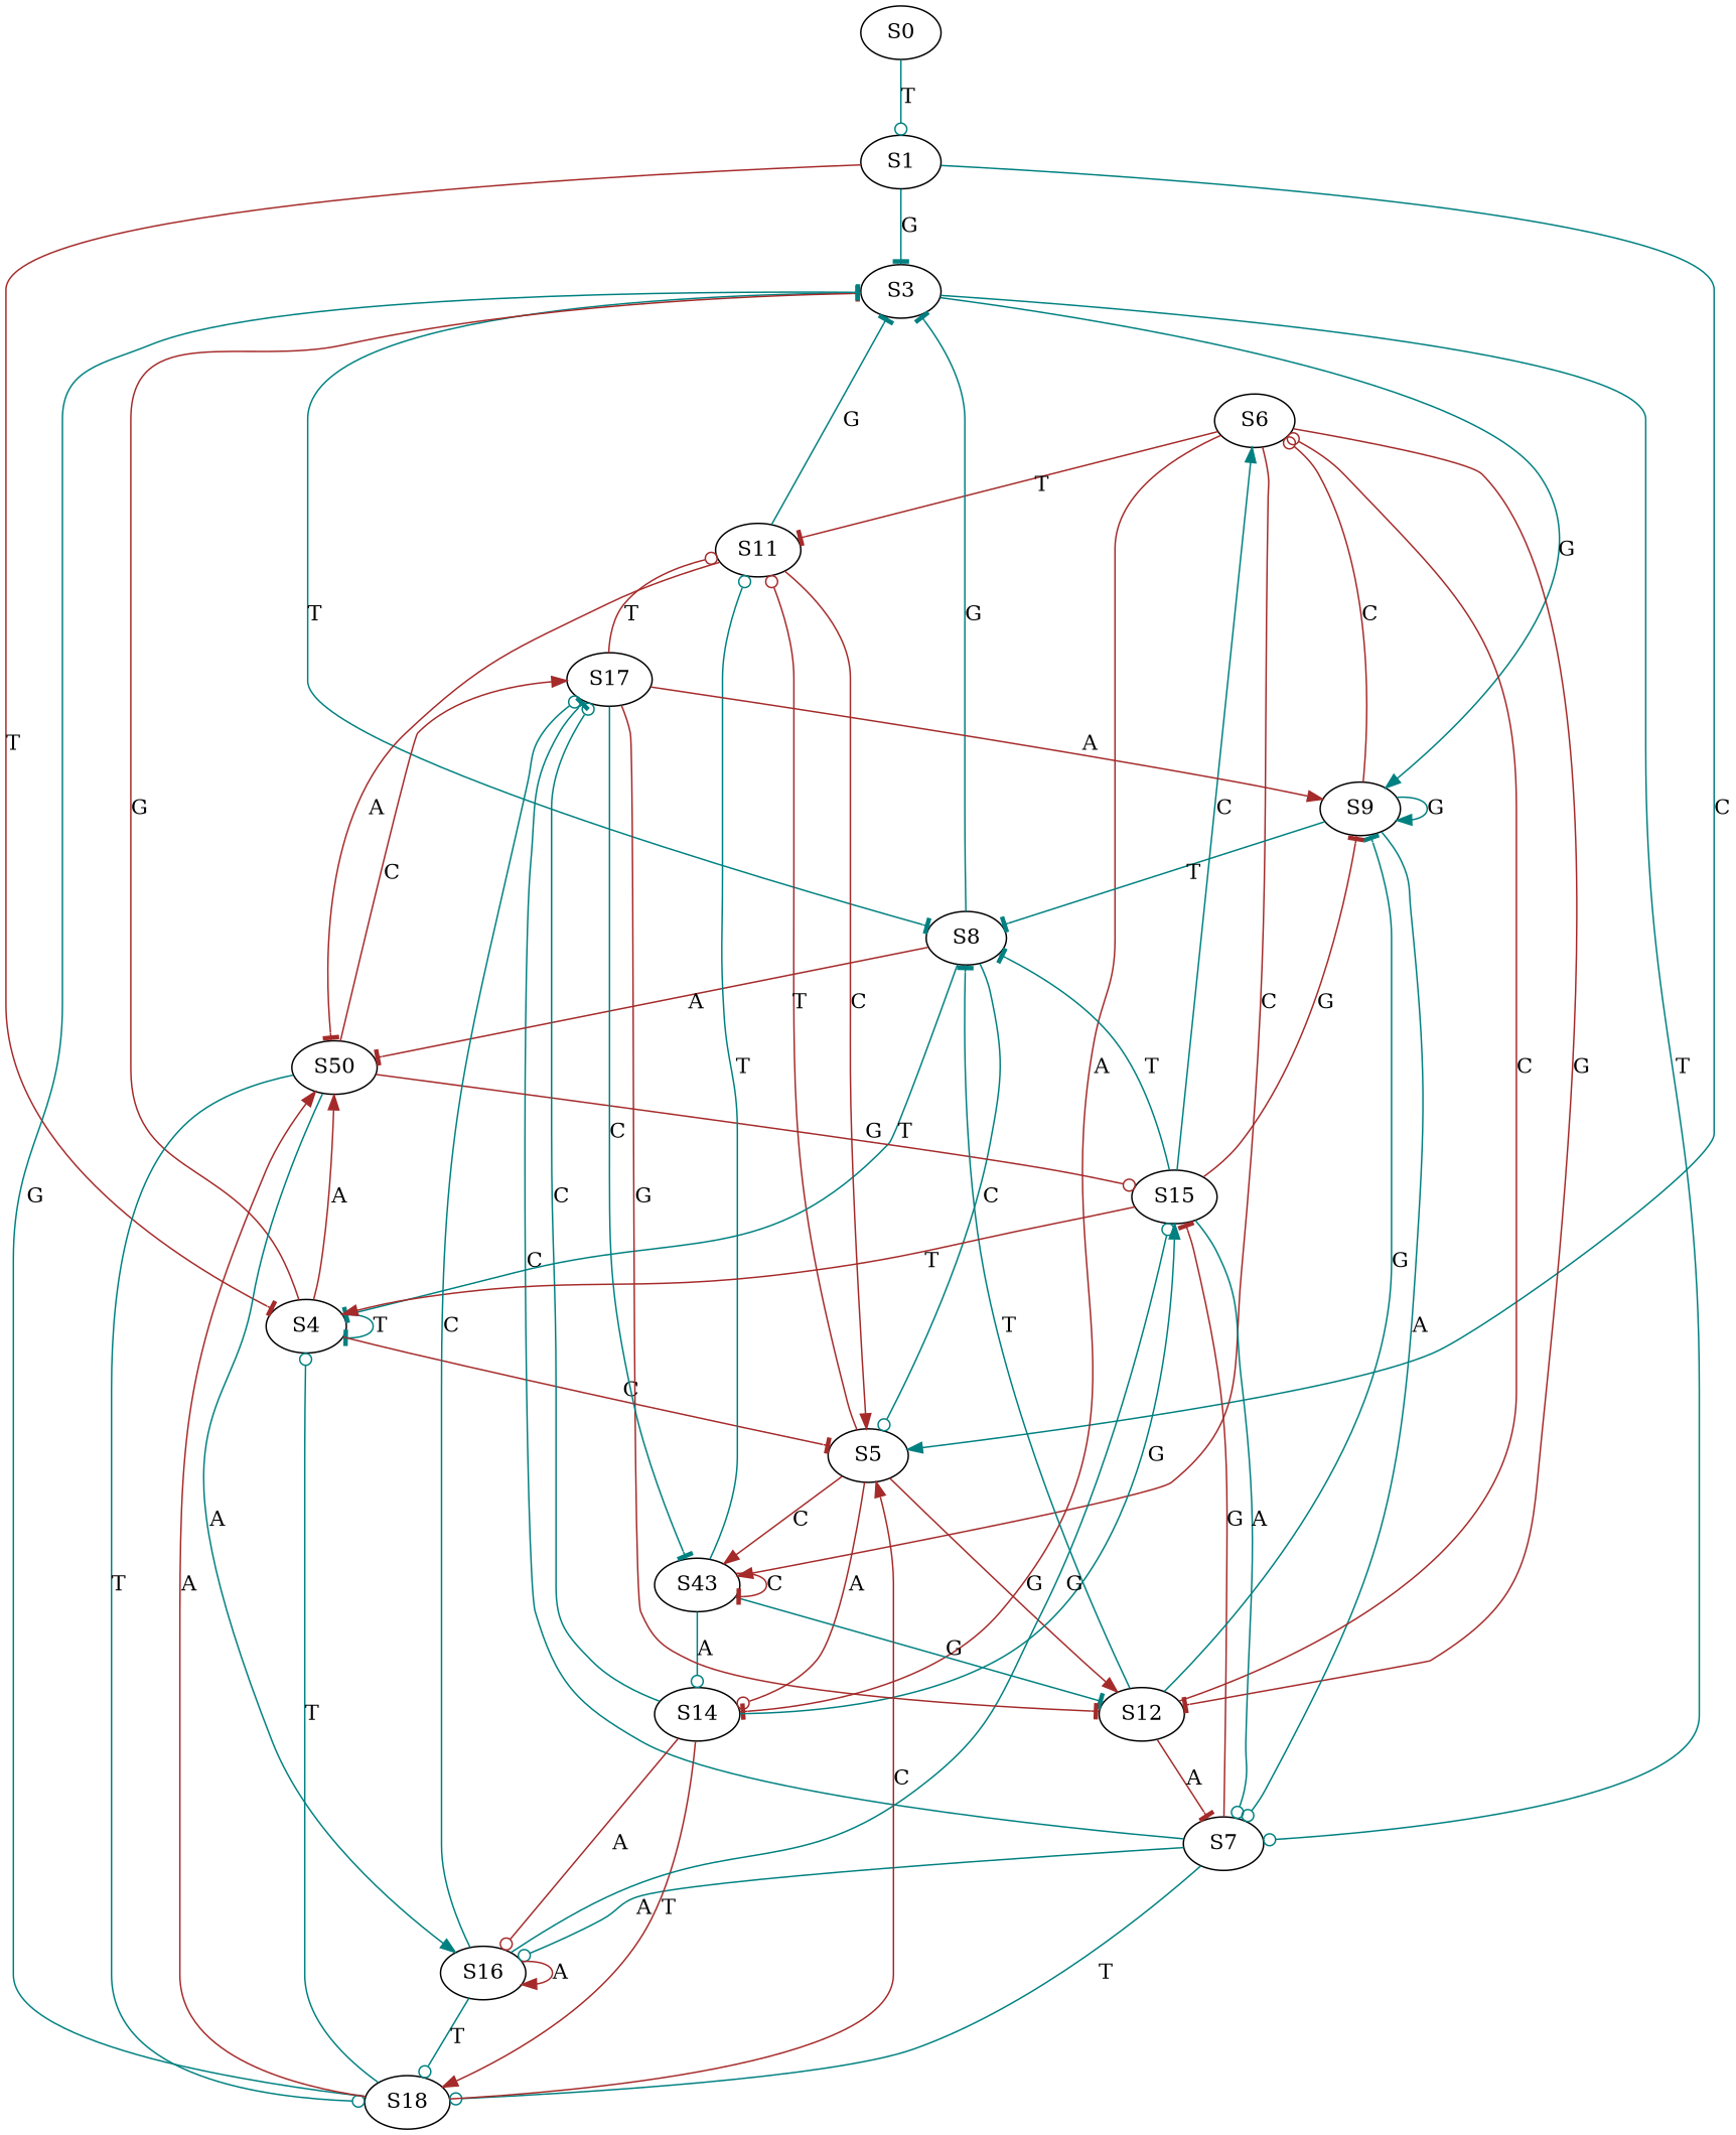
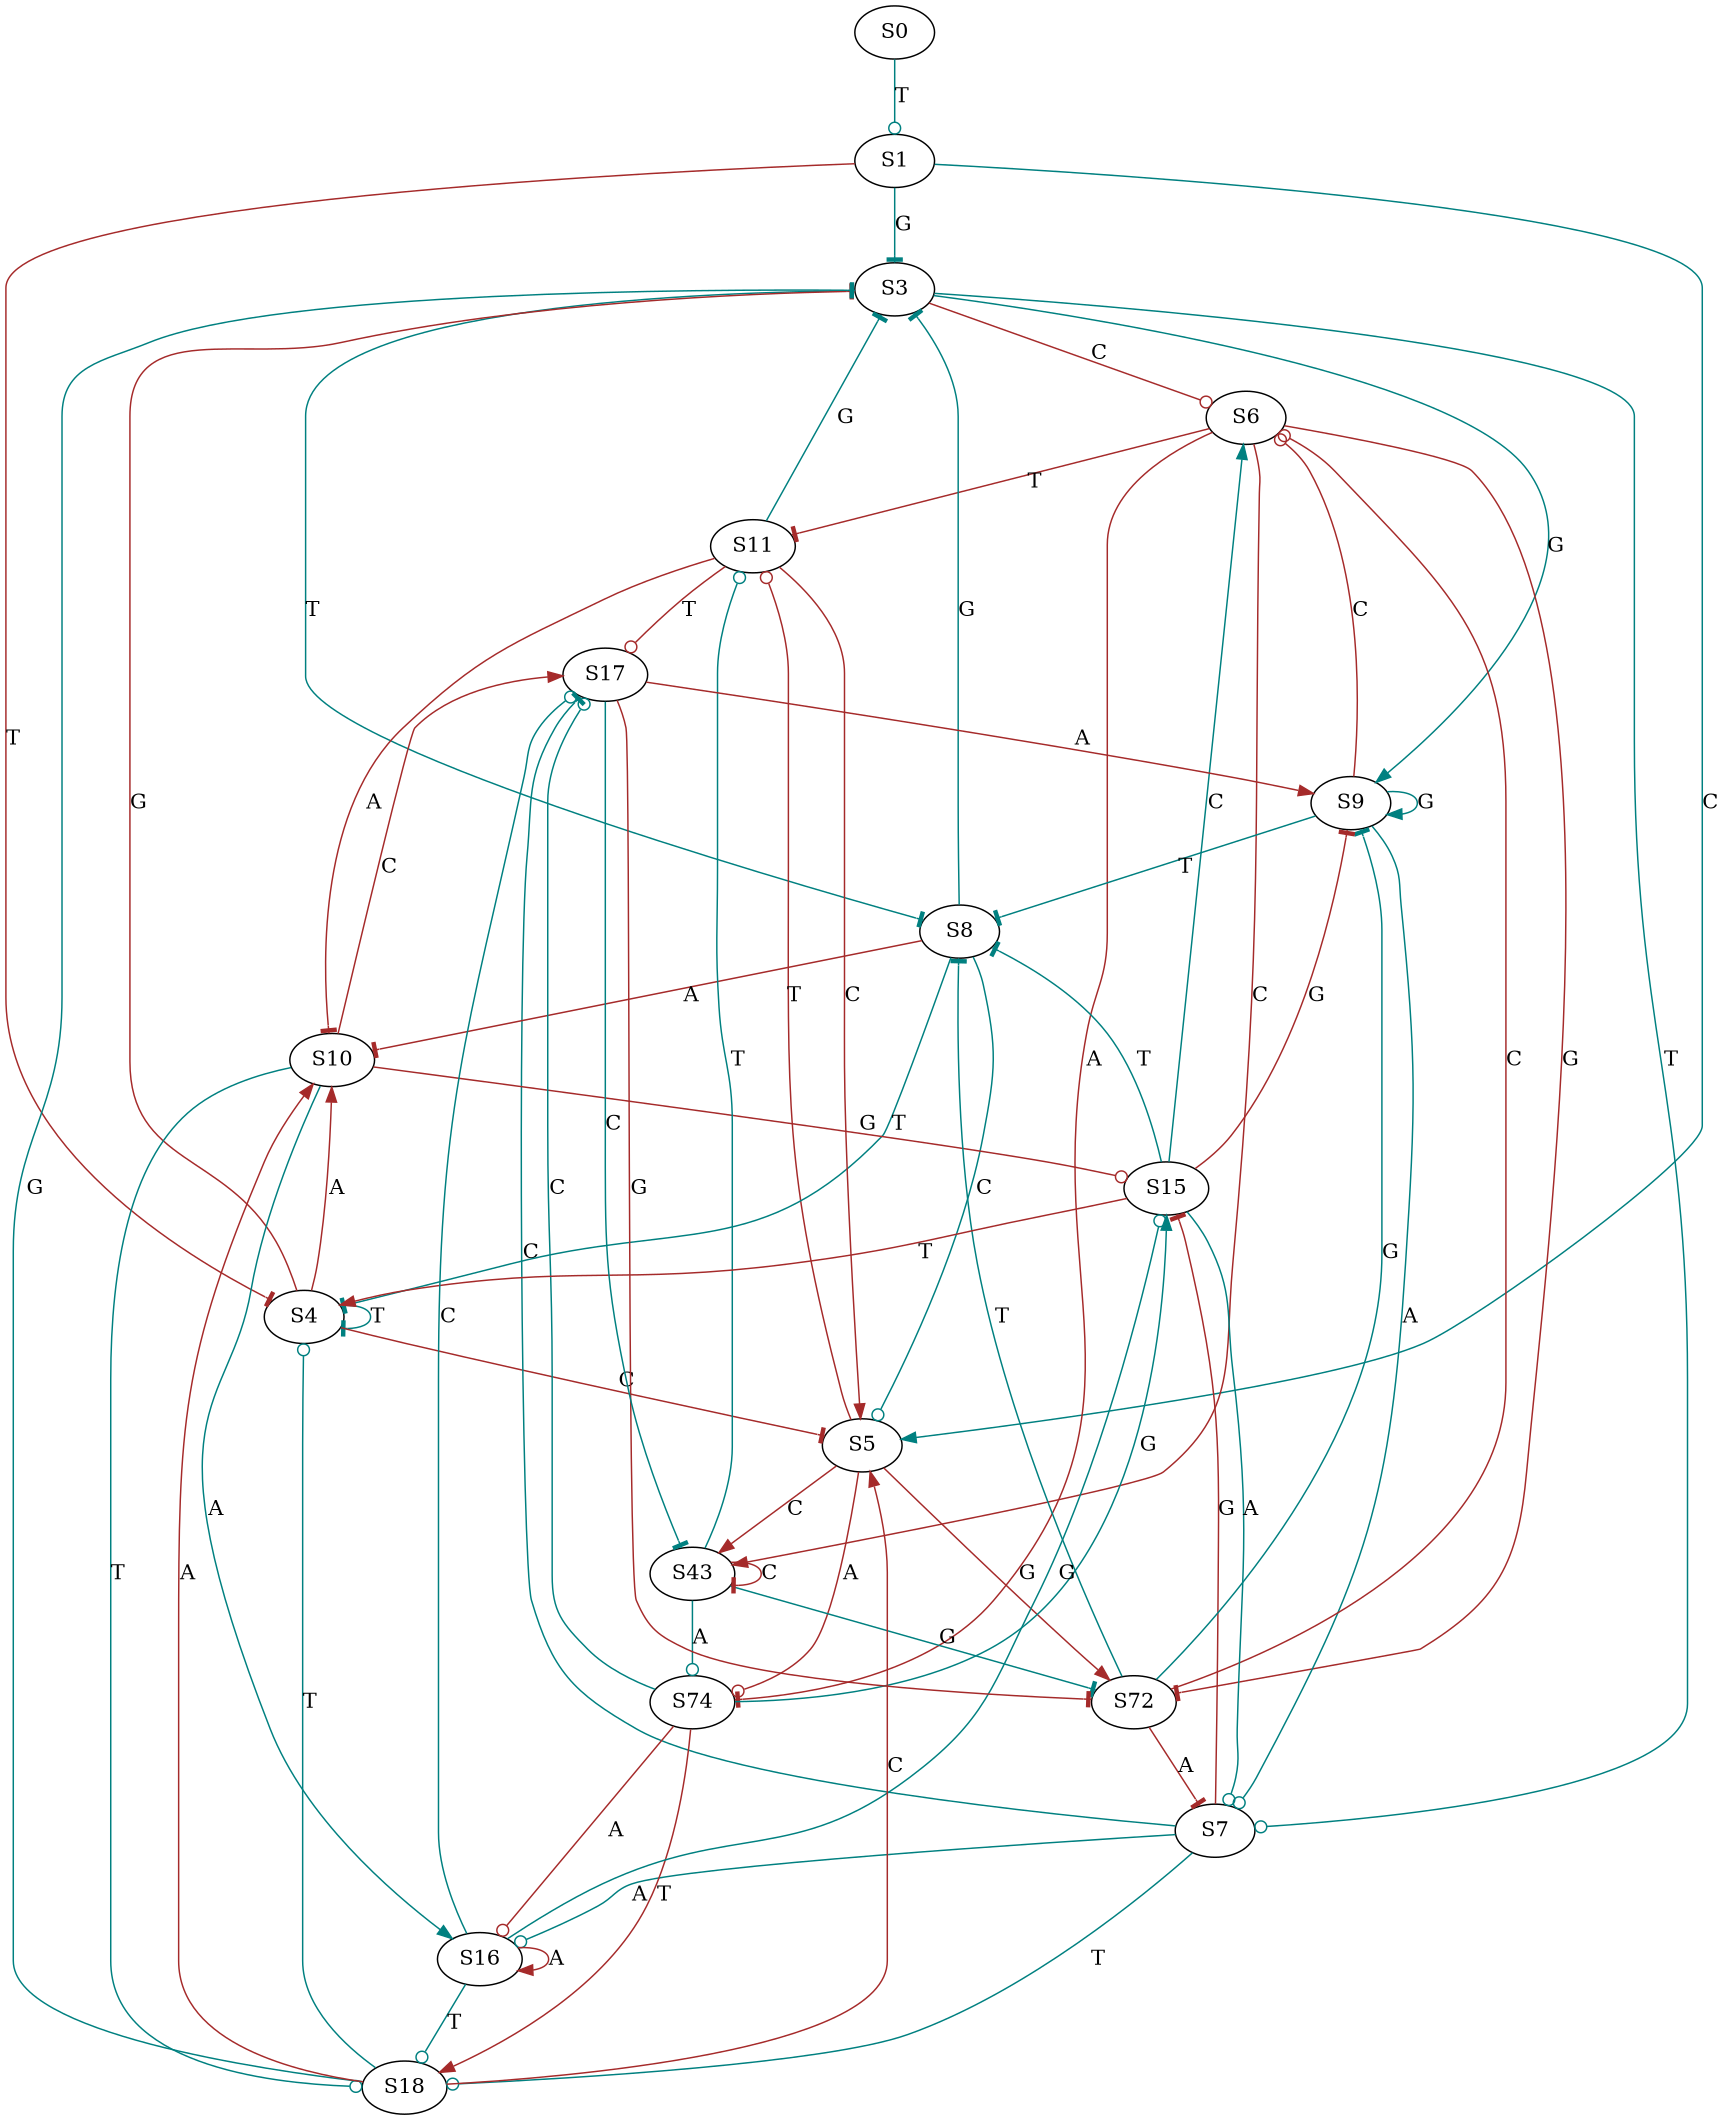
  strict digraph {
    edge [arrowhead=tee color=teal]
    S0
    S1
    S3
    S4
    S5
    S6
    S7
    S8
    S9
-   S10 [label=S50]
+   S10
    S11
-   S12
+   S12 [label=S72]
    n13 [label=S43]
-   S14
+   S14 [label=S74]
    S15
    S16
    S17
    S18
    S0 -> S1 [arrowhead=odot label=T]
    S1 -> S3 [label=G]
    S1 -> S4 [color=brown label=T]
    S1 -> S5 [arrowhead=normal label=C]
+   S3 -> S6 [arrowhead=odot color=brown label=C]
    S3 -> S7 [arrowhead=odot label=T]
    S3 -> S8 [label=T]
    S3 -> S9 [arrowhead=normal label=G]
    S4 -> S3 [color=brown label=G]
    S4 -> S4 [label=T]
    S4 -> S5 [color=brown label=C]
    S4 -> S10 [arrowhead=normal color=brown label=A]
    S5 -> S11 [arrowhead=odot color=brown label=T]
    S5 -> S12 [arrowhead=normal color=brown label=G]
    S5 -> n13 [arrowhead=normal color=brown label=C]
    S5 -> S14 [arrowhead=odot color=brown label=A]
    S6 -> S11 [color=brown label=T]
    S6 -> S12 [color=brown label=G]
    S6 -> n13 [arrowhead=normal color=brown label=C]
    S6 -> S14 [color=brown label=A]
    S7 -> S15 [color=brown label=G]
    S7 -> S16 [arrowhead=odot label=A]
    S7 -> S17 [label=C]
    S7 -> S18 [arrowhead=odot label=T]
    S8 -> S3 [label=G]
    S8 -> S4 [label=T]
    S8 -> S5 [arrowhead=odot label=C]
    S8 -> S10 [color=brown label=A]
    S9 -> S6 [arrowhead=odot color=brown label=C]
    S9 -> S7 [arrowhead=odot label=A]
    S9 -> S8 [label=T]
    S9 -> S9 [arrowhead=normal label=G]
    S10 -> S15 [arrowhead=odot color=brown label=G]
    S10 -> S16 [arrowhead=normal label=A]
    S10 -> S17 [arrowhead=normal color=brown label=C]
    S10 -> S18 [arrowhead=odot label=T]
    S11 -> S3 [label=G]
    S11 -> S5 [arrowhead=normal color=brown label=C]
    S11 -> S10 [color=brown label=A]
    S12 -> S6 [arrowhead=odot color=brown label=C]
    S12 -> S7 [color=brown label=A]
    S12 -> S8 [label=T]
    S12 -> S9 [label=G]
    n13 -> S11 [arrowhead=odot label=T]
    n13 -> S12 [label=G]
    n13 -> n13 [color=brown label=C]
    n13 -> S14 [arrowhead=odot label=A]
    S14 -> S15 [arrowhead=normal label=G]
    S14 -> S16 [arrowhead=odot color=brown label=A]
    S14 -> S17 [arrowhead=odot label=C]
    S14 -> S18 [arrowhead=normal color=brown label=T]
    S15 -> S4 [arrowhead=normal color=brown label=T]
    S15 -> S6 [arrowhead=normal label=C]
    S15 -> S7 [arrowhead=odot label=A]
    S15 -> S8 [label=T]
    S15 -> S9 [color=brown label=G]
    S16 -> S15 [arrowhead=odot label=G]
    S16 -> S16 [arrowhead=normal color=brown label=A]
    S16 -> S17 [arrowhead=odot label=C]
    S16 -> S18 [arrowhead=odot label=T]
    S17 -> S9 [arrowhead=normal color=brown label=A]
-   S17 -> S11 [arrowhead=odot color=brown label=T]
+   S11 -> S17 [arrowhead=odot color=brown label=T]
    S17 -> S12 [color=brown label=G]
    S17 -> n13 [label=C]
    S18 -> S3 [label=G]
    S18 -> S4 [arrowhead=odot label=T]
    S18 -> S5 [arrowhead=normal color=brown label=C]
    S18 -> S10 [arrowhead=normal color=brown label=A]
  }
